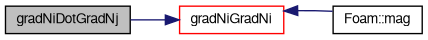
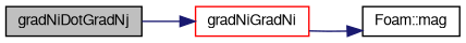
  digraph {
    rankdir=LR
    node [color=black fontname=FreeSans fontsize=10 shape=record]
    edge [color=midnightblue fontname=FreeSans fontsize=10 labelfontname=FreeSans labelfontsize=10 style=solid]
    n1 [fillcolor=grey75 fontcolor=black height=0.2 label=gradNiDotGradNj style=filled width=0.4]
    n2 [color=red height=0.2 label=gradNiGradNi width=0.4]
    n3 [height=0.2 label="Foam::mag" width=0.4]
    n1 -> n2
-   n3 -> n2
+   n2 -> n3
  }
